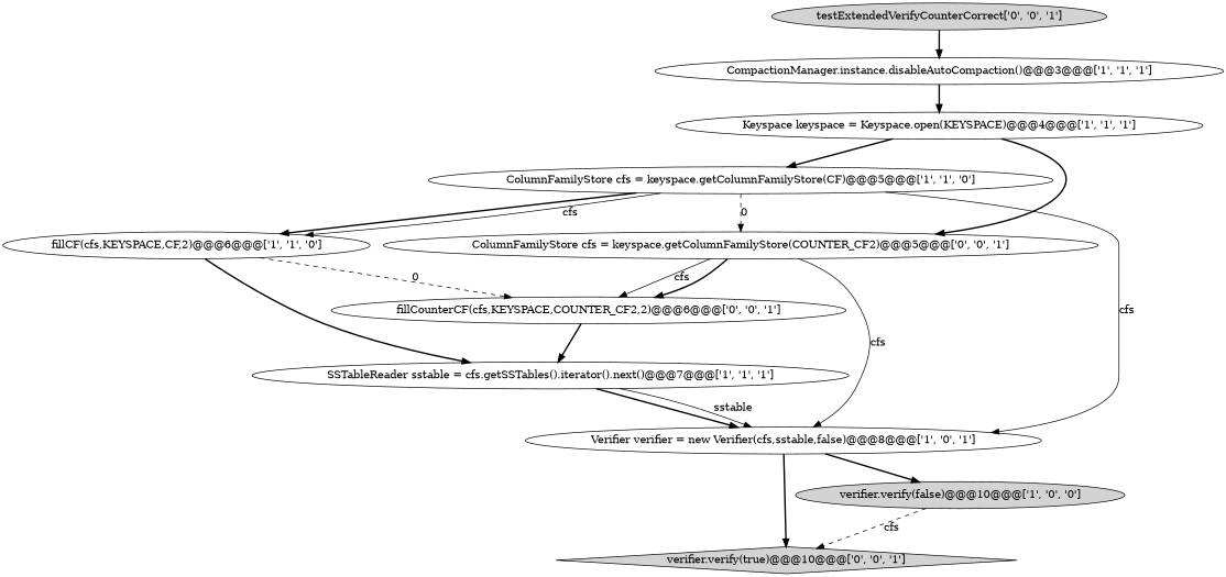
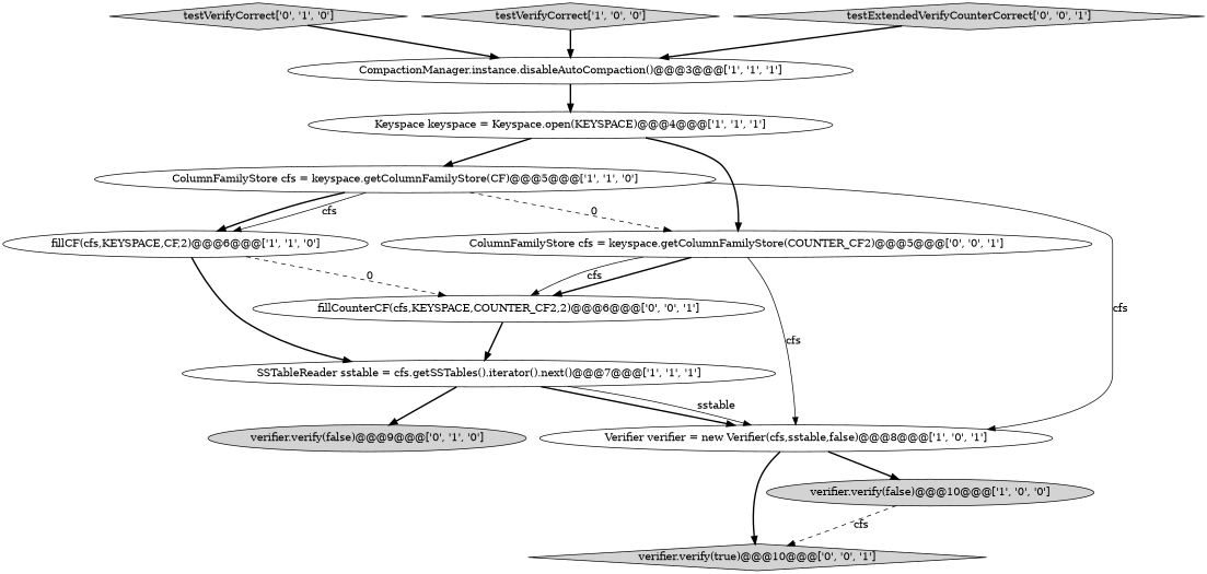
  digraph {
    node [fillcolor=white shape=ellipse style=filled]
    edge [style=bold]
    n1 [label="fillCounterCF(cfs,KEYSPACE,COUNTER_CF2,2)@@@6@@@['0', '0', '1']"]
    n2 [label="SSTableReader sstable = cfs.getSSTables().iterator().next()@@@7@@@['1', '1', '1']"]
    n3 [label="Verifier verifier = new Verifier(cfs,sstable,false)@@@8@@@['1', '0', '1']"]
+   n4 [fillcolor=lightgray label="verifier.verify(false)@@@9@@@['0', '1', '0']"]
    n5 [label="ColumnFamilyStore cfs = keyspace.getColumnFamilyStore(COUNTER_CF2)@@@5@@@['0', '0', '1']"]
    n6 [fillcolor=lightgray label="verifier.verify(false)@@@10@@@['1', '0', '0']"]
    n7 [fillcolor=lightgray label="verifier.verify(true)@@@10@@@['0', '0', '1']" shape=diamond]
+   n8 [fillcolor=lightgray label="testVerifyCorrect['0', '1', '0']" shape=diamond]
    n9 [label="CompactionManager.instance.disableAutoCompaction()@@@3@@@['1', '1', '1']"]
    n10 [label="Keyspace keyspace = Keyspace.open(KEYSPACE)@@@4@@@['1', '1', '1']"]
    n11 [label="ColumnFamilyStore cfs = keyspace.getColumnFamilyStore(CF)@@@5@@@['1', '1', '0']"]
+   n12 [fillcolor=lightgray label="testVerifyCorrect['1', '0', '0']" shape=diamond]
    n13 [label="fillCF(cfs,KEYSPACE,CF,2)@@@6@@@['1', '1', '0']"]
-   n14 [fillcolor=lightgray label="testExtendedVerifyCounterCorrect['0', '0', '1']"]
+   n14 [fillcolor=lightgray label="testExtendedVerifyCounterCorrect['0', '0', '1']" shape=diamond]
    n1 -> n2
    n2 -> n3
    n2 -> n3 [label=sstable style=solid]
+   n2 -> n4
    n3 -> n6
    n3 -> n7
    n5 -> n1 [label=cfs style=solid]
    n5 -> n1
    n5 -> n3 [label=cfs style=solid]
    n6 -> n7 [label=cfs style=dashed]
+   n8 -> n9
    n9 -> n10
    n10 -> n5
    n10 -> n11
    n11 -> n3 [label=cfs style=solid]
    n11 -> n5 [label=0 style=dashed]
    n11 -> n13
    n11 -> n13 [label=cfs style=solid]
+   n12 -> n9
    n13 -> n1 [label=0 style=dashed]
    n13 -> n2
    n14 -> n9
  }
